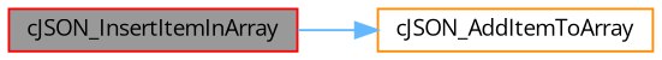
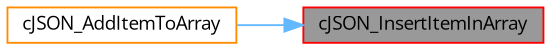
  digraph {
    rankdir=LR
    fontname="Open Sans"
    node [fontname="Open Sans" fontsize=10 shape=box style=filled]
    n1 [color=red fillcolor=grey60 fontcolor=black height=0.2 label=cJSON_InsertItemInArray width=0.4]
    n2 [color=darkorange fillcolor=white height=0.2 label=cJSON_AddItemToArray width=0.4]
-   n1 -> n2 [color=steelblue1 fontname="Open Sans" fontsize=10 labelfontname=Helvetica labelfontsize=10 style=solid]
+   n2 -> n1 [color=steelblue1 fontname="Open Sans" fontsize=10 labelfontname=Helvetica labelfontsize=10 style=solid]
  }
